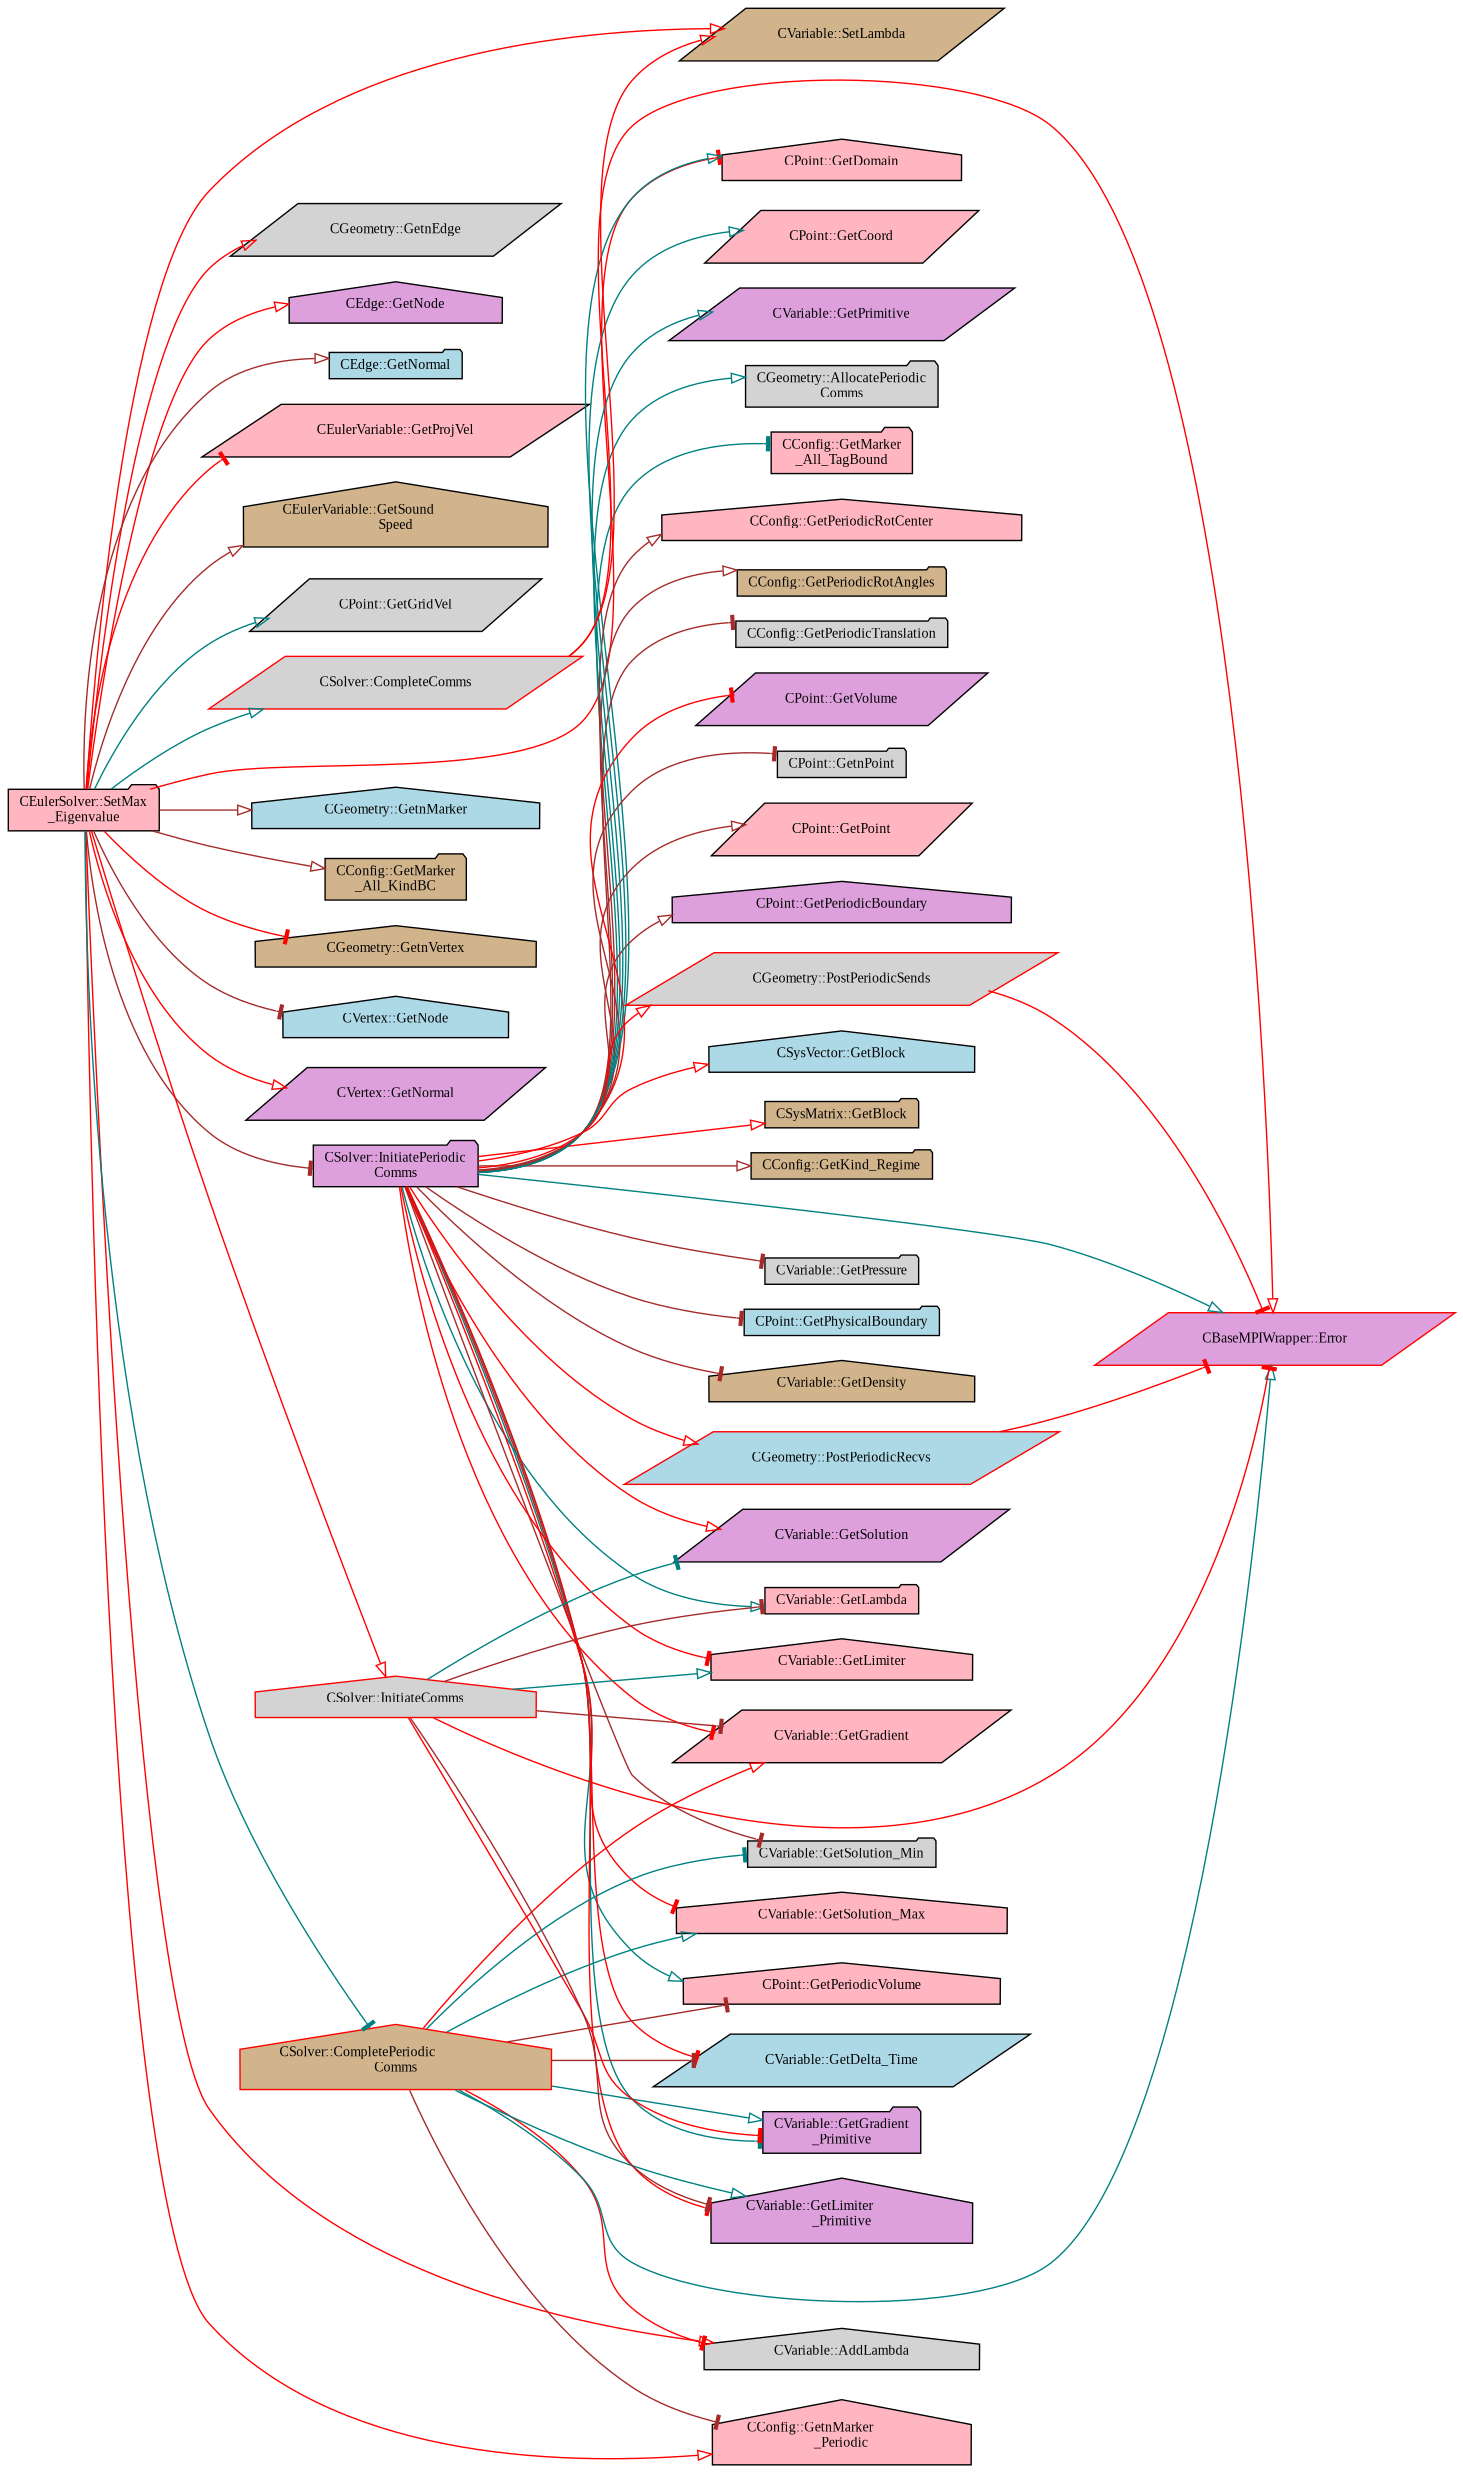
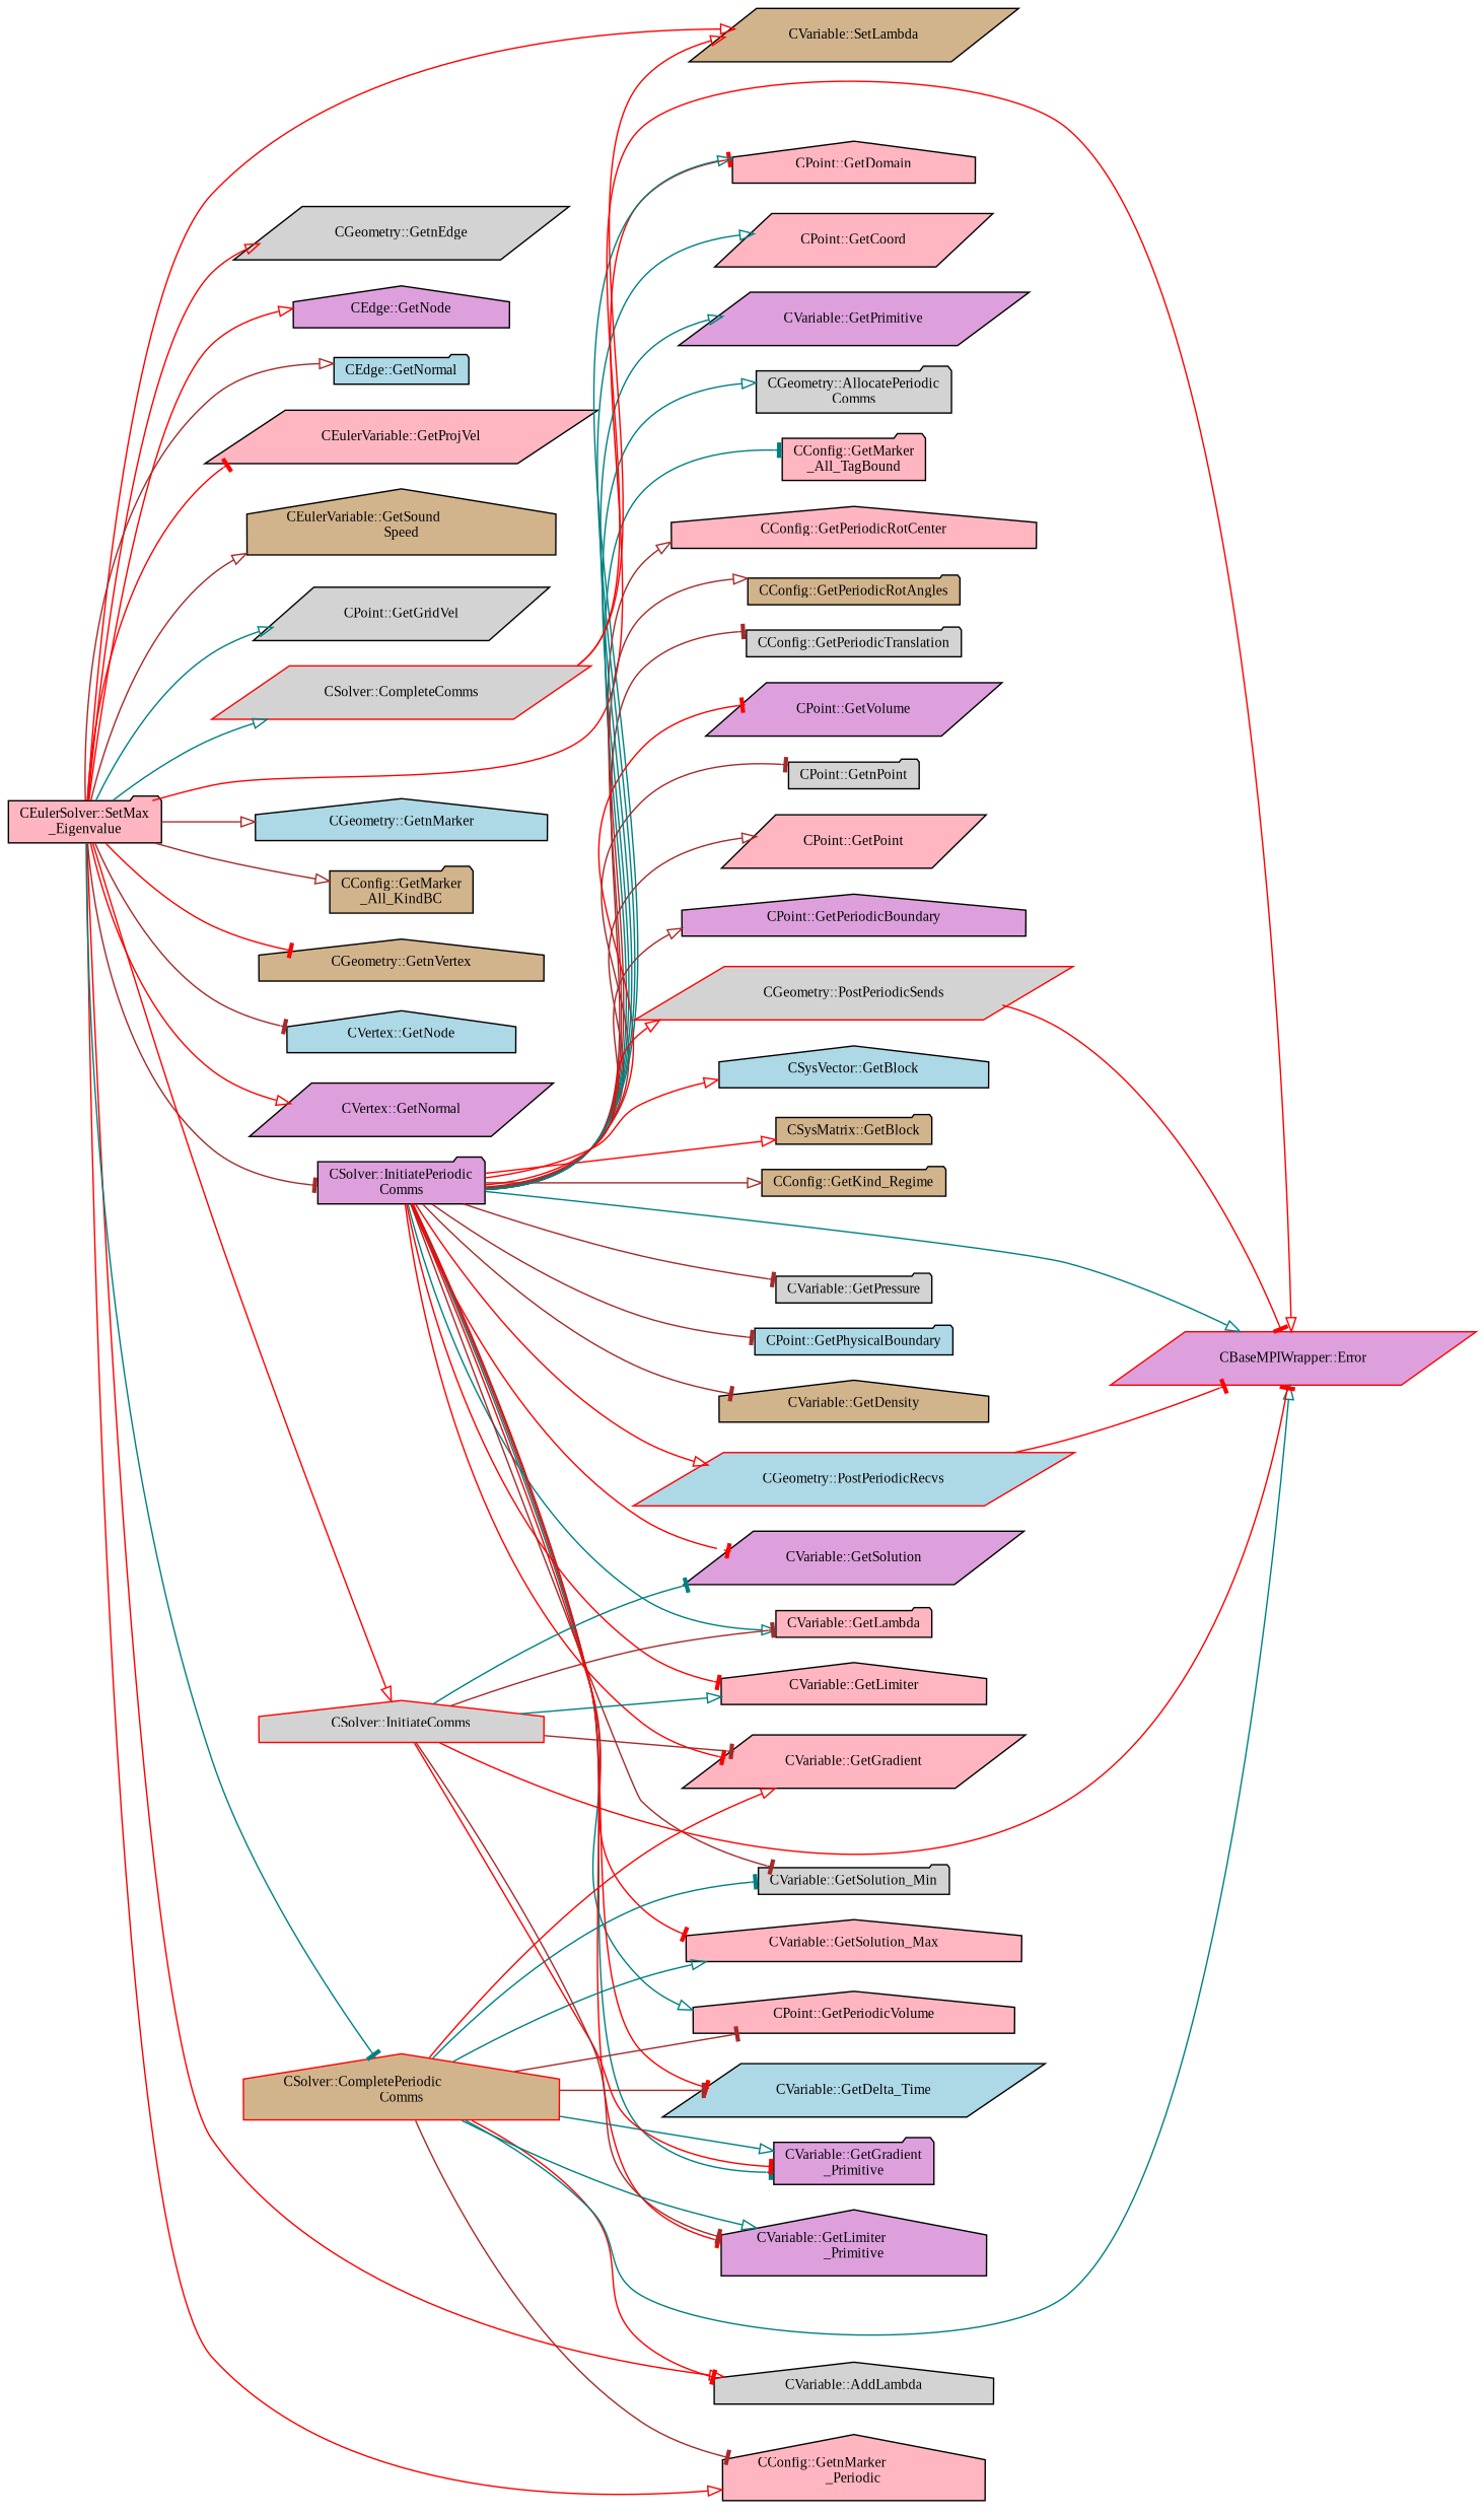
  digraph {
    fontname="Liberation Serif"
    rankdir=LR
    node [color=black fillcolor=lightpink fontname="Liberation Serif" fontsize=10 shape=house style=filled]
    edge [arrowhead=onormal color=red fontname="Liberation Serif" fontsize=10 labelfontname=Helvetica labelfontsize=10 style=solid]
    n1 [fontcolor=black height=0.2 label="CEulerSolver::SetMax\l_Eigenvalue" shape=folder width=0.4]
    n2 [fillcolor=tan height=0.2 label="CVariable::SetLambda" shape=parallelogram width=0.4]
    n3 [fillcolor=lightgrey height=0.2 label="CGeometry::GetnEdge" shape=parallelogram width=0.4]
    n4 [fillcolor=plum height=0.2 label="CEdge::GetNode" width=0.4]
    n5 [fillcolor=lightblue height=0.2 label="CEdge::GetNormal" shape=folder width=0.4]
    n6 [height=0.2 label="CEulerVariable::GetProjVel" shape=parallelogram width=0.4]
    n7 [fillcolor=tan height=0.2 label="CEulerVariable::GetSound\lSpeed" width=0.4]
    n8 [fillcolor=lightgrey height=0.2 label="CPoint::GetGridVel" shape=parallelogram width=0.4]
    n9 [height=0.2 label="CPoint::GetDomain" width=0.4]
    n10 [fillcolor=lightgrey height=0.2 label="CVariable::AddLambda" width=0.4]
    n11 [fillcolor=lightblue height=0.2 label="CGeometry::GetnMarker" width=0.4]
    n12 [fillcolor=tan height=0.2 label="CConfig::GetMarker\l_All_KindBC" shape=folder width=0.4]
    n13 [fillcolor=tan height=0.2 label="CGeometry::GetnVertex" width=0.4]
    n14 [fillcolor=lightblue height=0.2 label="CVertex::GetNode" width=0.4]
    n15 [fillcolor=plum height=0.2 label="CVertex::GetNormal" shape=parallelogram width=0.4]
    n16 [height=0.2 label="CConfig::GetnMarker\l_Periodic" width=0.4]
    n17 [fillcolor=plum height=0.2 label="CSolver::InitiatePeriodic\lComms" shape=folder width=0.4]
    n18 [color=red fillcolor=tan height=0.2 label="CSolver::CompletePeriodic\lComms" width=0.4]
    n19 [color=red fillcolor=lightgrey height=0.2 label="CSolver::InitiateComms" width=0.4]
    n20 [color=red fillcolor=lightgrey height=0.2 label="CSolver::CompleteComms" shape=parallelogram width=0.4]
    n21 [color=red fillcolor=plum height=0.2 label="CBaseMPIWrapper::Error" shape=parallelogram width=0.4]
    n22 [fillcolor=lightgrey height=0.2 label="CGeometry::AllocatePeriodic\lComms" shape=folder width=0.4]
    n23 [color=red fillcolor=lightblue height=0.2 label="CGeometry::PostPeriodicRecvs" shape=parallelogram width=0.4]
    n24 [height=0.2 label="CConfig::GetMarker\l_All_TagBound" shape=folder width=0.4]
    n25 [height=0.2 label="CConfig::GetPeriodicRotCenter" width=0.4]
    n26 [fillcolor=tan height=0.2 label="CConfig::GetPeriodicRotAngles" shape=folder width=0.4]
    n27 [fillcolor=lightgrey height=0.2 label="CConfig::GetPeriodicTranslation" shape=folder width=0.4]
    n28 [fillcolor=plum height=0.2 label="CPoint::GetVolume" shape=parallelogram width=0.4]
    n29 [height=0.2 label="CPoint::GetPeriodicVolume" width=0.4]
    n30 [fillcolor=lightgrey height=0.2 label="CPoint::GetnPoint" shape=folder width=0.4]
    n31 [height=0.2 label="CPoint::GetPoint" shape=parallelogram width=0.4]
    n32 [fillcolor=plum height=0.2 label="CPoint::GetPeriodicBoundary" width=0.4]
    n33 [fillcolor=lightblue height=0.2 label="CSysVector::GetBlock" width=0.4]
    n34 [fillcolor=lightblue height=0.2 label="CVariable::GetDelta_Time" shape=parallelogram width=0.4]
    n35 [fillcolor=tan height=0.2 label="CSysMatrix::GetBlock" shape=folder width=0.4]
    n36 [fillcolor=plum height=0.2 label="CVariable::GetSolution" shape=parallelogram width=0.4]
    n37 [fillcolor=tan height=0.2 label="CConfig::GetKind_Regime" shape=folder width=0.4]
    n38 [fillcolor=lightgrey height=0.2 label="CVariable::GetPressure" shape=folder width=0.4]
    n39 [fillcolor=lightblue height=0.2 label="CPoint::GetPhysicalBoundary" shape=folder width=0.4]
    n40 [height=0.2 label="CVariable::GetLambda" shape=folder width=0.4]
    n41 [fillcolor=tan height=0.2 label="CVariable::GetDensity" width=0.4]
    n42 [height=0.2 label="CVariable::GetGradient" shape=parallelogram width=0.4]
    n43 [fillcolor=plum height=0.2 label="CVariable::GetGradient\l_Primitive" shape=folder width=0.4]
    n44 [height=0.2 label="CPoint::GetCoord" shape=parallelogram width=0.4]
    n45 [fillcolor=plum height=0.2 label="CVariable::GetPrimitive" shape=parallelogram width=0.4]
    n46 [fillcolor=lightgrey height=0.2 label="CVariable::GetSolution_Min" shape=folder width=0.4]
    n47 [height=0.2 label="CVariable::GetSolution_Max" width=0.4]
    n48 [fillcolor=plum height=0.2 label="CVariable::GetLimiter\l_Primitive" width=0.4]
    n49 [height=0.2 label="CVariable::GetLimiter" width=0.4]
    n50 [color=red fillcolor=lightgrey height=0.2 label="CGeometry::PostPeriodicSends" shape=parallelogram width=0.4]
    n1 -> n2
    n1 -> n3
    n1 -> n4
    n1 -> n5 [color=brown]
    n1 -> n6 [arrowhead=tee]
    n1 -> n7 [color=brown]
    n1 -> n8 [color=teal]
    n1 -> n9 [arrowhead=tee]
    n1 -> n10
    n1 -> n11 [color=brown]
    n1 -> n12 [color=brown]
    n1 -> n13 [arrowhead=tee]
    n1 -> n14 [arrowhead=tee color=brown]
    n1 -> n15
    n1 -> n16
    n1 -> n17 [arrowhead=tee color=brown]
    n1 -> n18 [arrowhead=tee color=teal]
    n1 -> n19
    n1 -> n20 [color=teal]
    n17 -> n9 [color=teal]
    n17 -> n21 [color=teal]
    n17 -> n22 [color=teal]
    n17 -> n23
    n17 -> n24 [arrowhead=tee color=teal]
    n17 -> n25 [color=brown]
    n17 -> n26 [color=brown]
    n17 -> n27 [arrowhead=tee color=brown]
    n17 -> n28 [arrowhead=tee]
    n17 -> n29 [color=teal]
    n17 -> n30 [arrowhead=tee color=brown]
    n17 -> n31 [color=brown]
    n17 -> n32 [color=brown]
    n17 -> n33
    n17 -> n34 [arrowhead=tee]
    n17 -> n35
-   n17 -> n36
+   n17 -> n36 [arrowhead=tee]
    n17 -> n37 [color=brown]
    n17 -> n38 [arrowhead=tee color=brown]
    n17 -> n39 [arrowhead=tee color=brown]
    n17 -> n40 [color=teal]
    n17 -> n41 [arrowhead=tee color=brown]
    n17 -> n42 [arrowhead=tee]
    n17 -> n43 [arrowhead=tee color=teal]
    n17 -> n44 [color=teal]
    n17 -> n45 [color=teal]
    n17 -> n46 [arrowhead=tee color=brown]
    n17 -> n47 [arrowhead=tee]
    n17 -> n48 [arrowhead=tee]
    n17 -> n49 [arrowhead=tee]
    n17 -> n50
    n18 -> n10 [arrowhead=tee]
    n18 -> n16 [arrowhead=tee color=brown]
    n18 -> n21 [color=teal]
    n18 -> n29 [arrowhead=tee color=brown]
    n18 -> n34 [arrowhead=tee color=brown]
    n18 -> n42
    n18 -> n43 [color=teal]
    n18 -> n46 [arrowhead=tee color=teal]
    n18 -> n47 [color=teal]
    n18 -> n48 [color=teal]
    n19 -> n21 [arrowhead=tee]
    n19 -> n36 [arrowhead=tee color=teal]
    n19 -> n40 [arrowhead=tee color=brown]
    n19 -> n42 [arrowhead=tee color=brown]
    n19 -> n43 [arrowhead=tee]
    n19 -> n48 [arrowhead=tee color=brown]
    n19 -> n49 [color=teal]
    n20 -> n2
    n20 -> n21
    n23 -> n21 [arrowhead=tee]
    n50 -> n21 [arrowhead=tee]
  }
